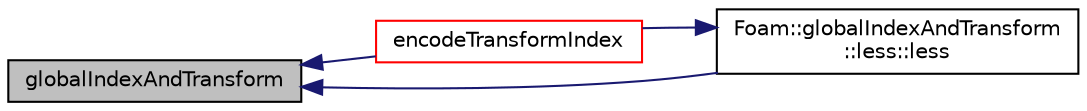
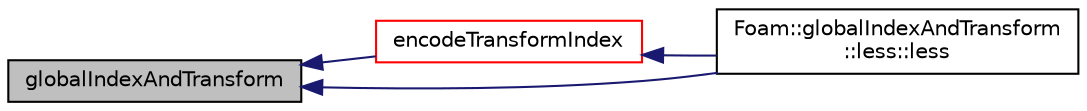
  digraph {
    rankdir=LR
    node [color=black fontname=Helvetica fontsize=10 shape=record]
    edge [color=midnightblue dir=back fontname=Helvetica fontsize=10 labelfontname=Helvetica labelfontsize=10 style=solid]
    n1 [fillcolor=grey75 fontcolor=black height=0.2 label=globalIndexAndTransform style=filled width=0.4]
    n2 [color=red height=0.2 label=encodeTransformIndex width=0.4]
    n3 [height=0.2 label="Foam::globalIndexAndTransform\l::less::less" width=0.4]
    n1 -> n2
    n1 -> n3
-   n3 -> n2
+   n2 -> n3
  }
